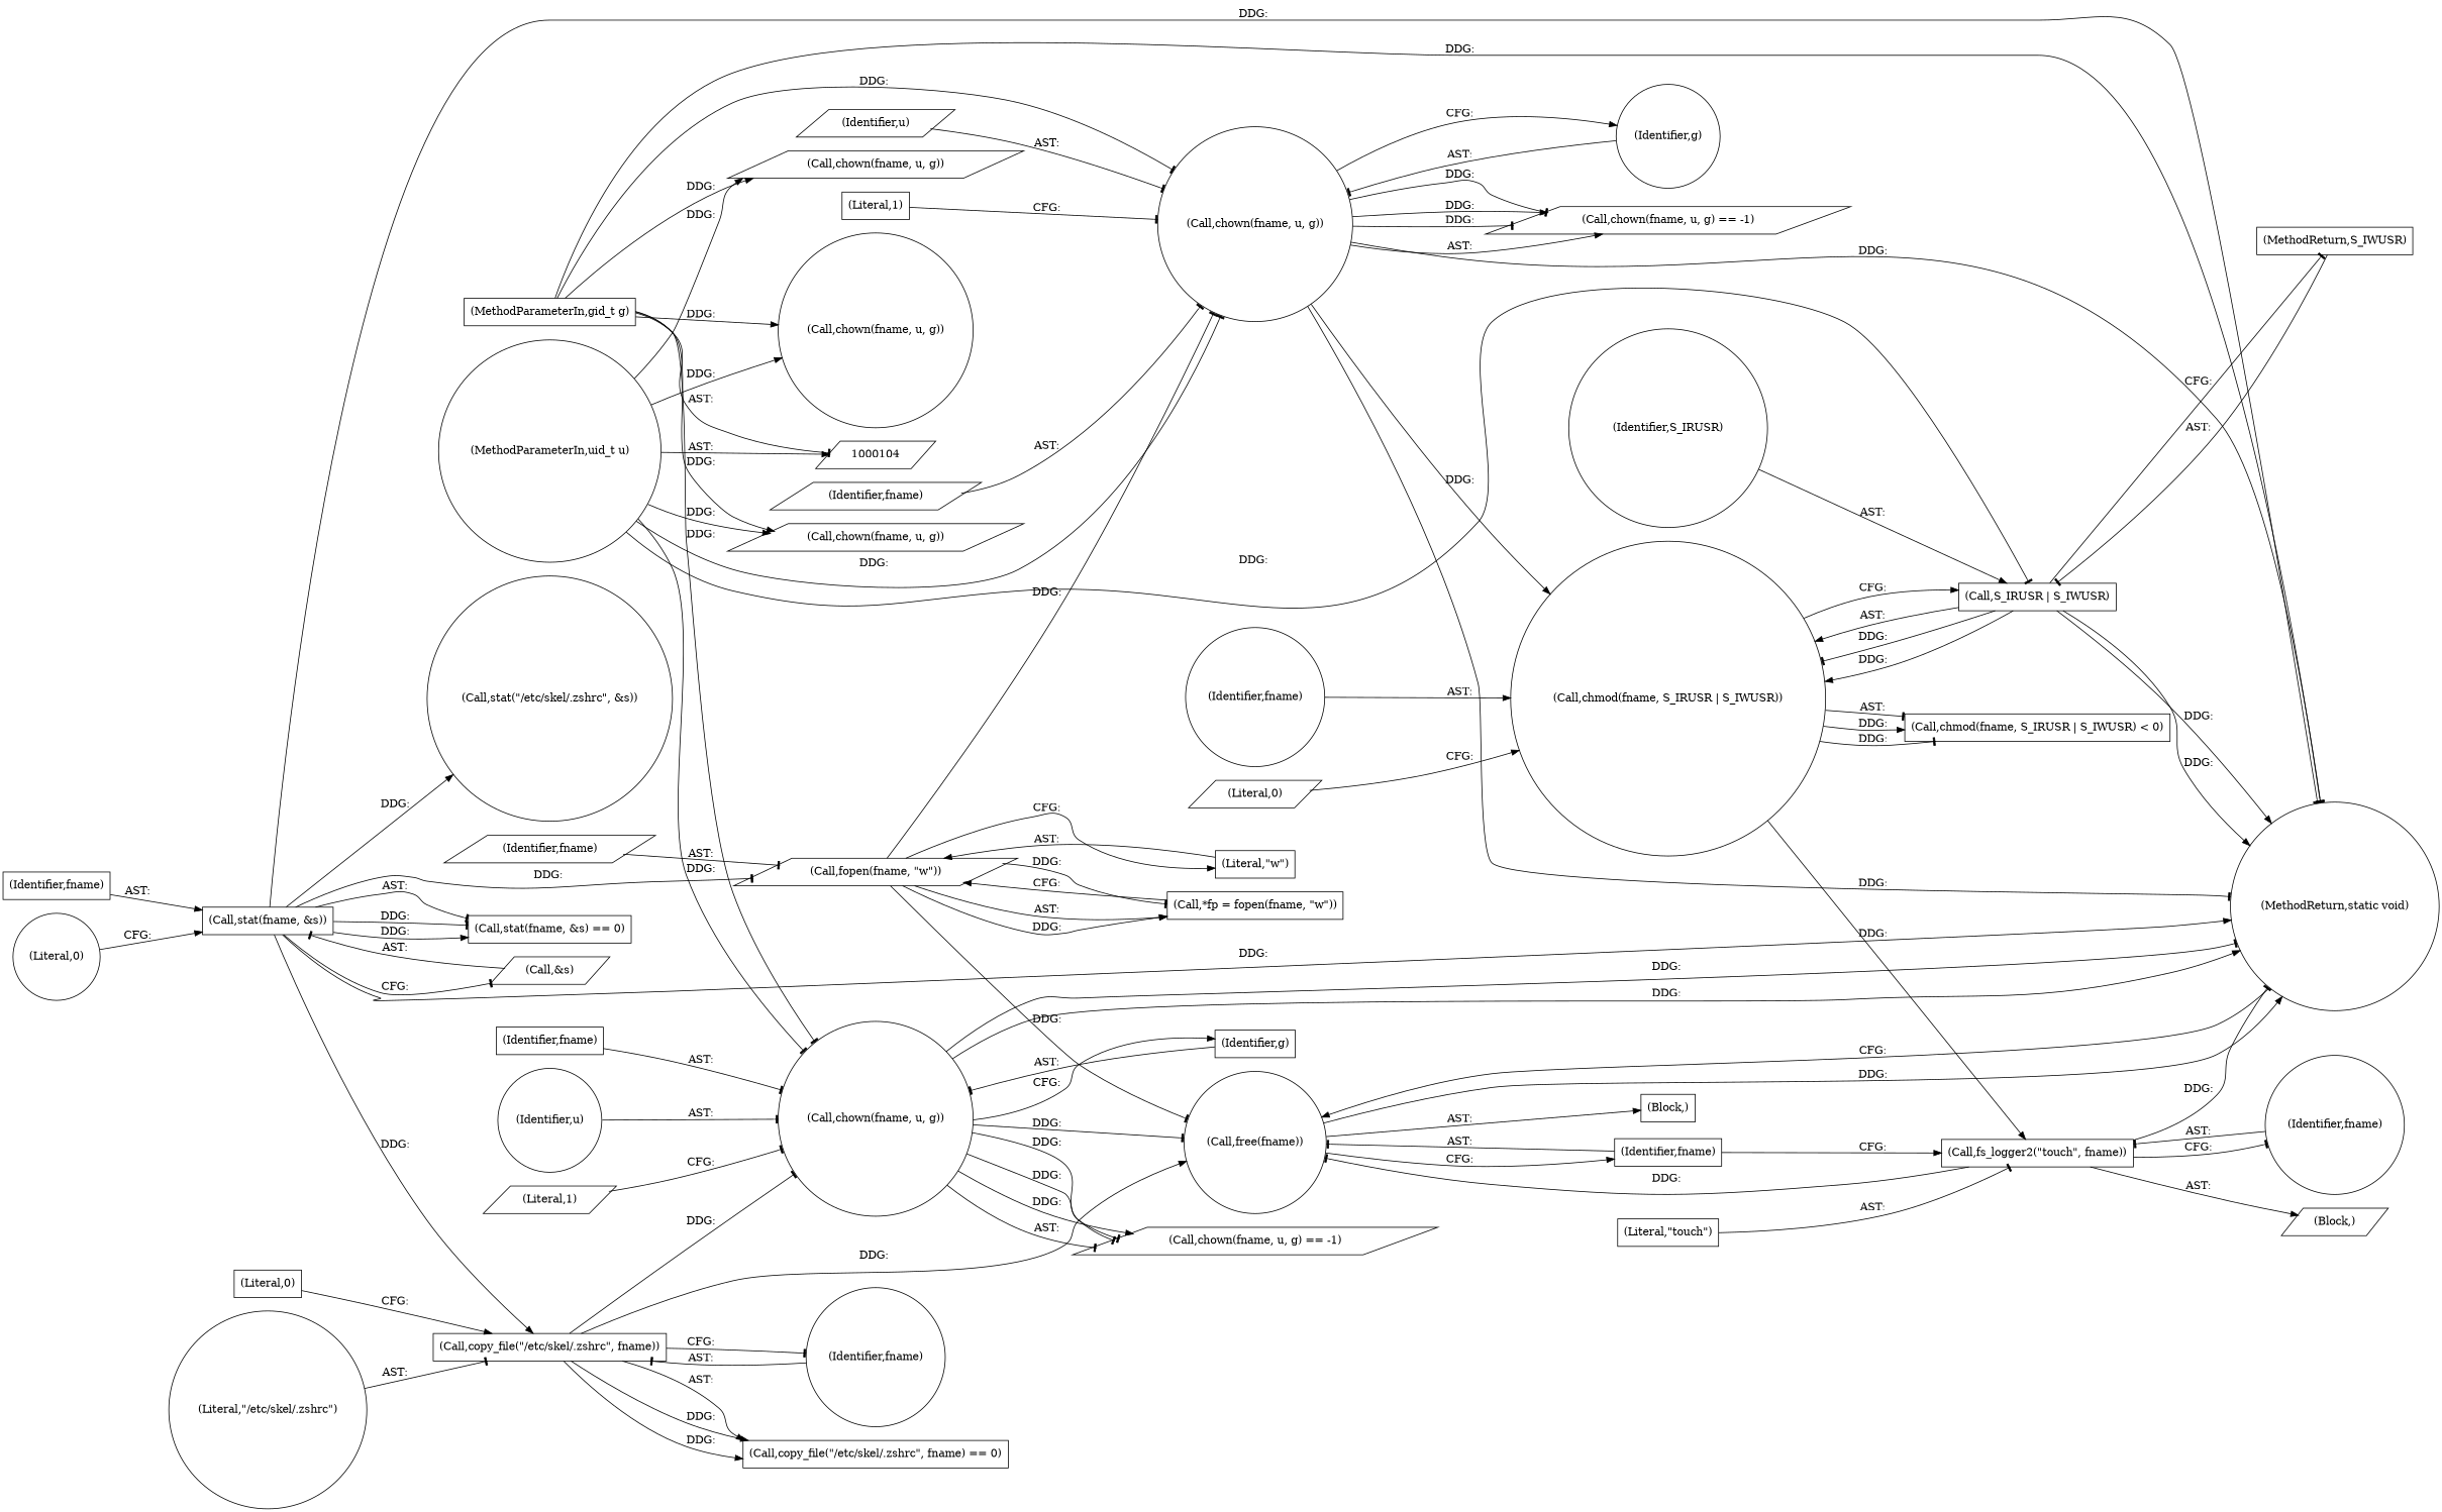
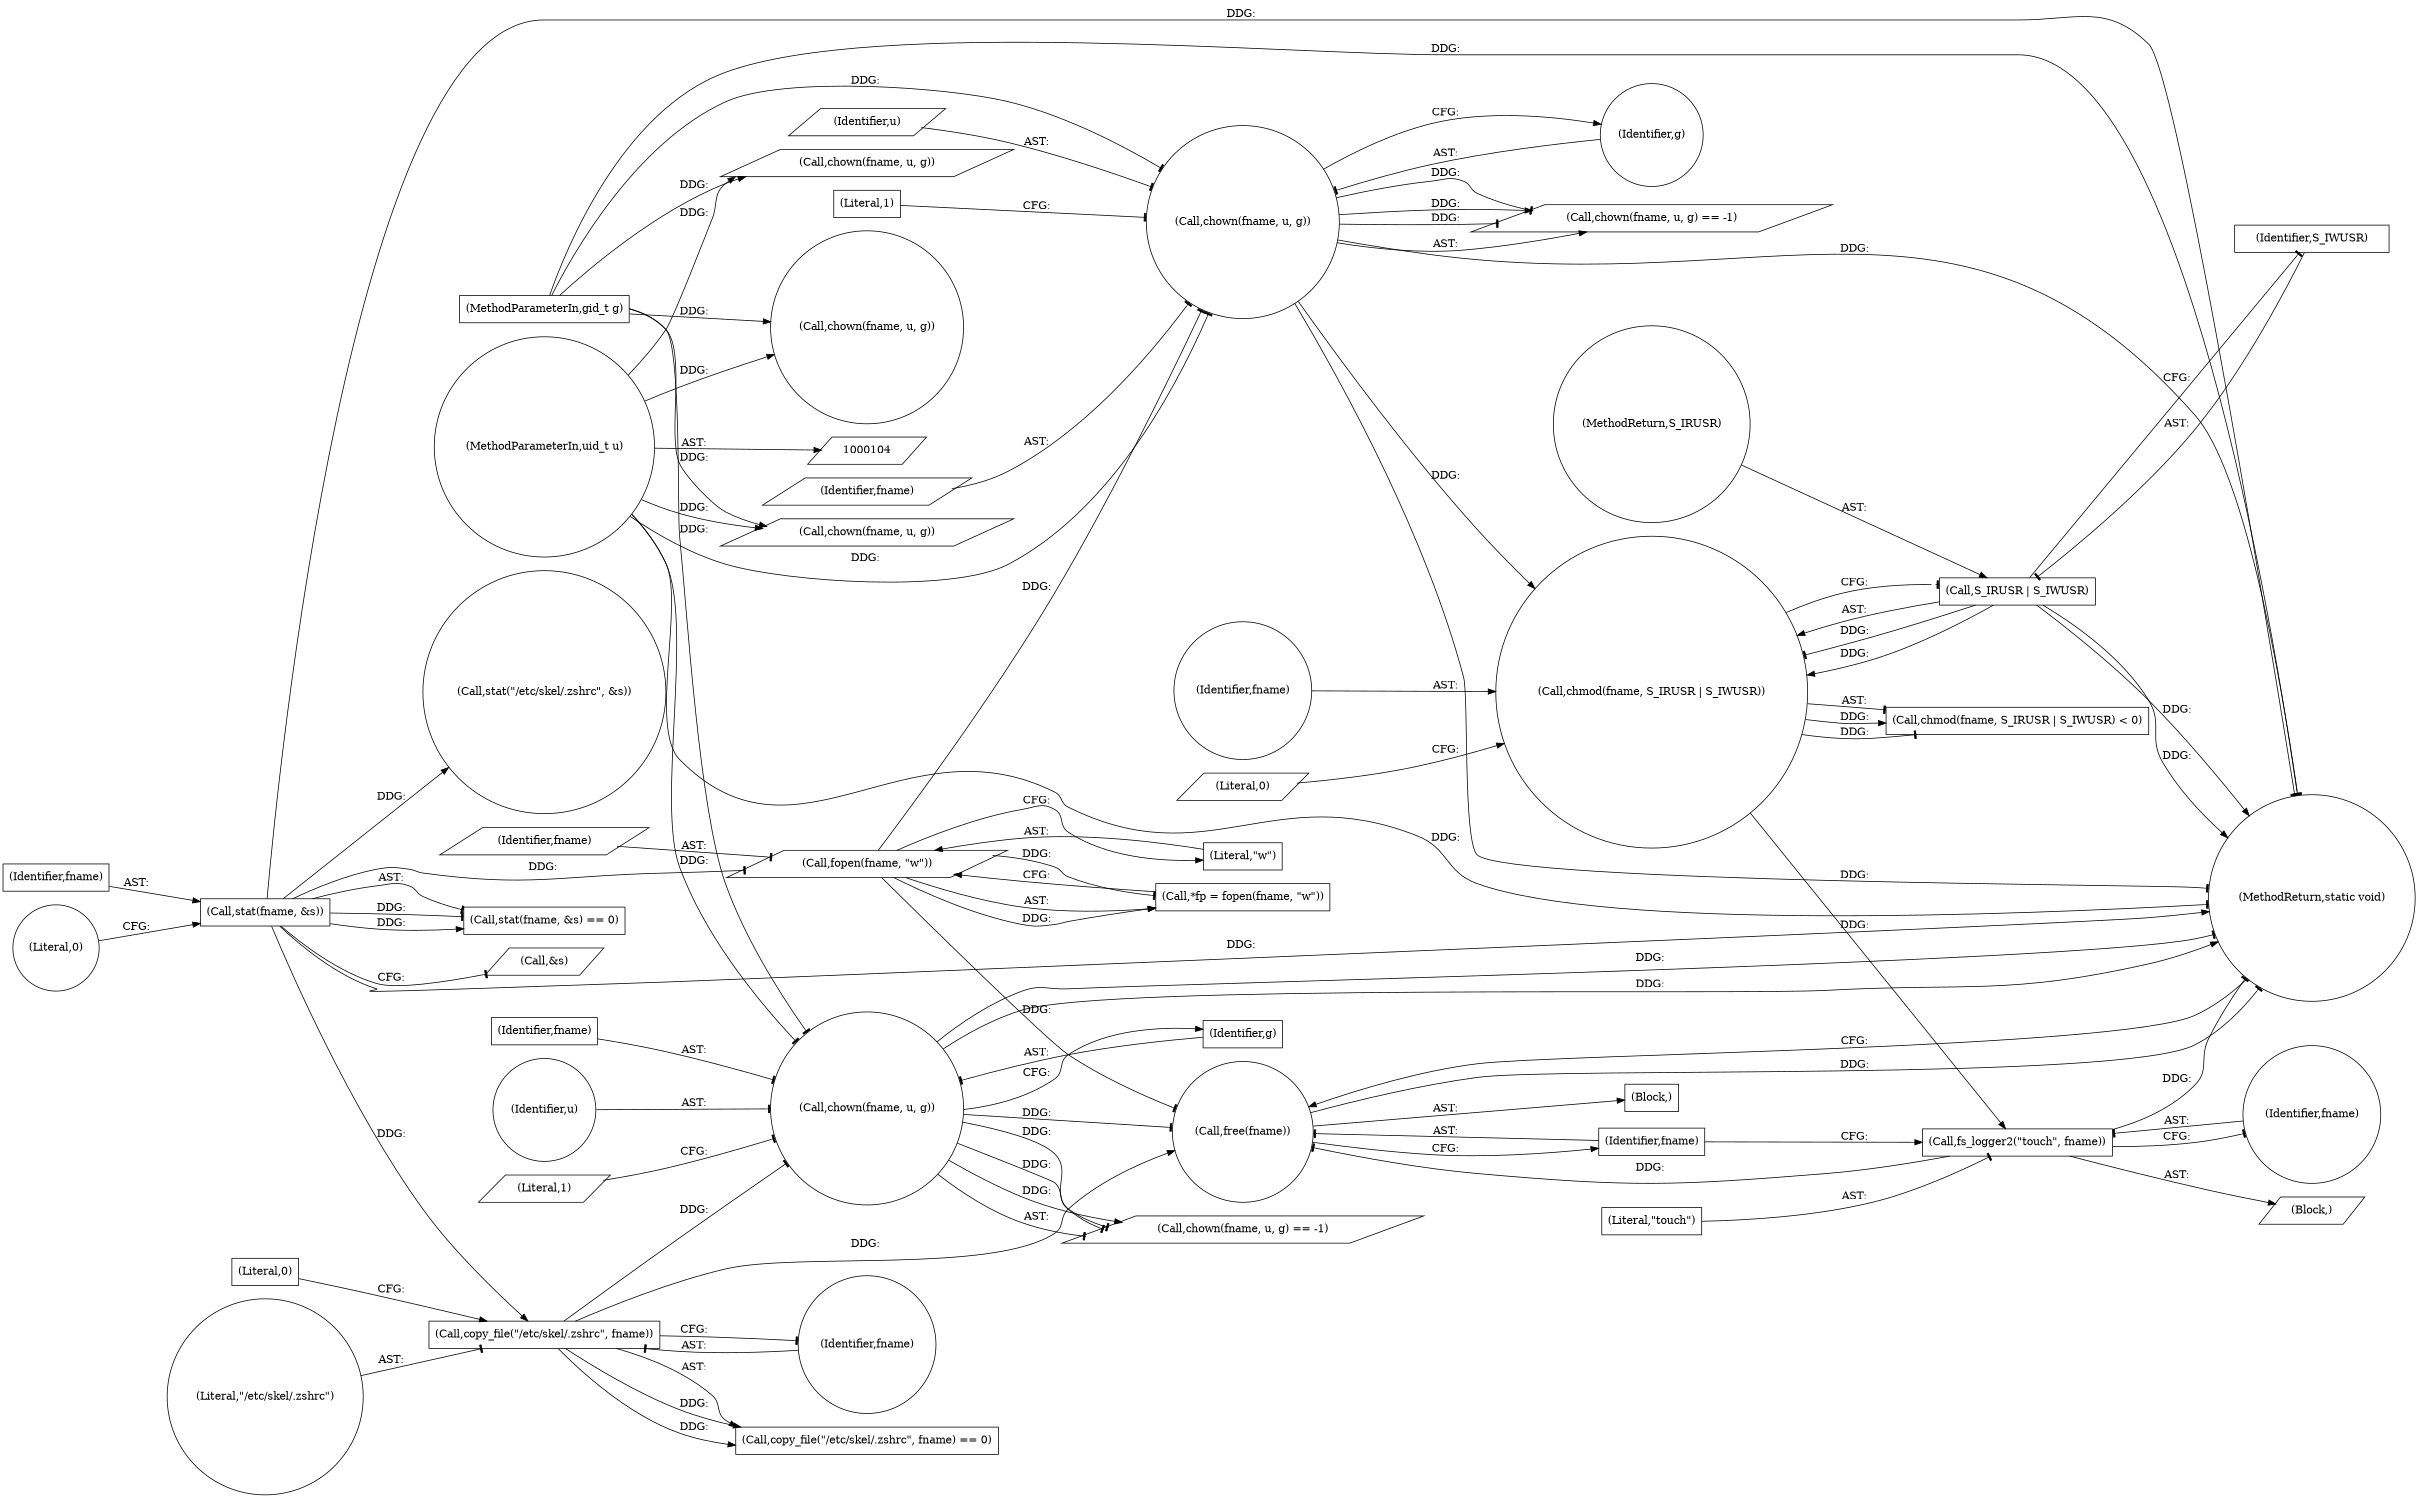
  digraph {
    rankdir=LR
    node [shape=box]
    edge [arrowhead=tee]
    n1 [label="(Call,free(fname))" shape=circle]
    n2 [label="(MethodReturn,static void)" shape=circle]
    n3 [label="(Identifier,fname)"]
    n4 [label="(Block,)"]
    n5 [label="(Call,fs_logger2(\"touch\", fname))"]
    n6 [label="(Call,chown(fname, u, g))" shape=circle]
    n7 [label="(Call,chown(fname, u, g) == -1)" shape=parallelogram]
    n8 [label="(Identifier,g)"]
    n9 [label="(Call,copy_file(\"/etc/skel/.zshrc\", fname))"]
    n10 [label="(Identifier,fname)" shape=circle]
    n11 [label="(Call,copy_file(\"/etc/skel/.zshrc\", fname) == 0)"]
    n12 [label="(Call,stat(fname, &s))"]
    n13 [label="(Call,fopen(fname, \"w\"))" shape=parallelogram]
    n14 [label="(Call,stat(\"/etc/skel/.zshrc\", &s))" shape=circle]
    n15 [label="(Call,&s)" shape=parallelogram]
    n16 [label="(Call,stat(fname, &s) == 0)"]
    n17 [label="(Call,chown(fname, u, g))" shape=circle]
    n18 [label="(Literal,\"w\")"]
    n19 [label="(Call,*fp = fopen(fname, \"w\"))"]
    n20 [label="(MethodParameterIn,uid_t u)" shape=circle]
    n21 [label="(Call,chown(fname, u, g))" shape=parallelogram]
    n22 [label="(Call,chown(fname, u, g))" shape=circle]
    n23 [label="(Call,chown(fname, u, g))" shape=parallelogram]
    1000104 [shape=parallelogram]
    n25 [label="(Call,chmod(fname, S_IRUSR | S_IWUSR))" shape=circle]
    n26 [label="(Identifier,g)" shape=circle]
    n27 [label="(Call,chown(fname, u, g) == -1)" shape=parallelogram]
    n28 [label="(MethodParameterIn,gid_t g)"]
    n29 [label="(Block,)" shape=parallelogram]
    n30 [label="(Identifier,fname)" shape=circle]
    n31 [label="(Call,S_IRUSR | S_IWUSR)"]
    n32 [label="(Call,chmod(fname, S_IRUSR | S_IWUSR) < 0)"]
-   n33 [label="(MethodReturn,S_IWUSR)"]
+   n33 [label="(Identifier,S_IWUSR)"]
    n34 [label="(Identifier,fname)"]
    n35 [label="(Identifier,fname)" shape=circle]
    n36 [label="(Identifier,fname)"]
    n37 [label="(Identifier,u)" shape=circle]
    n38 [label="(Identifier,fname)" shape=parallelogram]
    n39 [label="(Literal,0)"]
    n40 [label="(Identifier,u)" shape=parallelogram]
    n41 [label="(Literal,1)"]
    n42 [label="(Identifier,fname)" shape=parallelogram]
-   n43 [label="(Identifier,S_IRUSR)" shape=circle]
+   n43 [label="(MethodReturn,S_IRUSR)" shape=circle]
    n44 [label="(Literal,0)" shape=circle]
    n45 [label="(Literal,\"touch\")"]
    n46 [label="(Literal,1)" shape=parallelogram]
    n47 [label="(Literal,\"/etc/skel/.zshrc\")" shape=circle]
    n48 [label="(Literal,0)" shape=parallelogram]
-   n1 -> n2 [arrowhead=normal label="DDG: "]
+   n1 -> n2 [label="DDG: "]
    n1 -> n3 [arrowhead=normal label="CFG: "]
    n1 -> n4 [arrowhead=normal label="AST: "]
    n2 -> n1 [arrowhead=normal label="CFG: "]
    n3 -> n1 [label="AST: "]
    n3 -> n5 [arrowhead=normal label="CFG: "]
    n5 -> n1 [label="DDG: "]
    n5 -> n2 [label="DDG: "]
    n5 -> n29 [arrowhead=normal label="AST: "]
    n5 -> n30 [label="CFG: "]
    n6 -> n1 [label="DDG: "]
    n6 -> n2 [label="DDG: "]
    n6 -> n2 [arrowhead=normal label="DDG: "]
    n6 -> n7 [label="AST: "]
    n6 -> n7 [label="DDG: "]
    n6 -> n7 [label="DDG: "]
    n6 -> n7 [arrowhead=normal label="DDG: "]
    n6 -> n8 [arrowhead=normal label="CFG: "]
    n8 -> n6 [label="AST: "]
    n9 -> n1 [arrowhead=normal label="DDG: "]
    n9 -> n6 [label="DDG: "]
    n9 -> n10 [label="CFG: "]
    n9 -> n11 [arrowhead=normal label="AST: "]
    n9 -> n11 [arrowhead=normal label="DDG: "]
    n9 -> n11 [arrowhead=normal label="DDG: "]
    n10 -> n9 [label="AST: "]
    n12 -> n2 [arrowhead=normal label="DDG: "]
    n12 -> n2 [label="DDG: "]
    n12 -> n9 [arrowhead=normal label="DDG: "]
    n12 -> n13 [label="DDG: "]
    n12 -> n14 [arrowhead=normal label="DDG: "]
    n12 -> n15 [label="CFG: "]
    n12 -> n16 [label="AST: "]
    n12 -> n16 [label="DDG: "]
    n12 -> n16 [arrowhead=normal label="DDG: "]
    n13 -> n1 [label="DDG: "]
    n13 -> n17 [label="DDG: "]
    n13 -> n18 [arrowhead=normal label="CFG: "]
    n13 -> n19 [arrowhead=normal label="AST: "]
    n13 -> n19 [arrowhead=normal label="DDG: "]
    n13 -> n19 [label="DDG: "]
-   n15 -> n12 [label="AST: "]
    n17 -> n2 [label="DDG: "]
    n17 -> n2 [label="DDG: "]
    n17 -> n25 [arrowhead=normal label="DDG: "]
    n17 -> n26 [arrowhead=normal label="CFG: "]
    n17 -> n27 [arrowhead=normal label="AST: "]
    n17 -> n27 [label="DDG: "]
    n17 -> n27 [arrowhead=normal label="DDG: "]
    n17 -> n27 [label="DDG: "]
    n18 -> n13 [arrowhead=normal label="AST: "]
    n19 -> n13 [arrowhead=normal label="CFG: "]
-   n20 -> n31 [label="DDG: "]
+   n20 -> n2 [label="DDG: "]
    n20 -> n6 [label="DDG: "]
    n20 -> n17 [label="DDG: "]
    n20 -> n21 [arrowhead=normal label="DDG: "]
    n20 -> n22 [arrowhead=normal label="DDG: "]
    n20 -> n23 [arrowhead=normal label="DDG: "]
    n20 -> 1000104 [arrowhead=normal label="AST: "]
    n25 -> n5 [arrowhead=normal label="DDG: "]
-   n25 -> n31 [arrowhead=normal label="CFG: "]
+   n25 -> n31 [label="CFG: "]
    n25 -> n32 [label="AST: "]
    n25 -> n32 [arrowhead=normal label="DDG: "]
    n25 -> n32 [label="DDG: "]
    n26 -> n17 [label="AST: "]
    n28 -> n2 [label="DDG: "]
    n28 -> n6 [label="DDG: "]
    n28 -> n17 [label="DDG: "]
    n28 -> n21 [arrowhead=normal label="DDG: "]
    n28 -> n22 [arrowhead=normal label="DDG: "]
    n28 -> n23 [arrowhead=normal label="DDG: "]
-   n28 -> 1000104 [label="AST: "]
    n30 -> n5 [label="AST: "]
    n31 -> n2 [arrowhead=normal label="DDG: "]
    n31 -> n2 [arrowhead=normal label="DDG: "]
    n31 -> n25 [arrowhead=normal label="AST: "]
    n31 -> n25 [label="DDG: "]
    n31 -> n25 [arrowhead=normal label="DDG: "]
    n31 -> n33 [label="CFG: "]
    n33 -> n31 [label="AST: "]
    n34 -> n6 [label="AST: "]
    n35 -> n25 [arrowhead=normal label="AST: "]
    n36 -> n12 [arrowhead=normal label="AST: "]
    n37 -> n6 [label="AST: "]
    n38 -> n13 [label="AST: "]
    n39 -> n9 [arrowhead=normal label="CFG: "]
    n40 -> n17 [label="AST: "]
    n41 -> n17 [label="CFG: "]
    n42 -> n17 [label="AST: "]
    n43 -> n31 [arrowhead=normal label="AST: "]
    n44 -> n12 [arrowhead=normal label="CFG: "]
    n45 -> n5 [label="AST: "]
    n46 -> n6 [label="CFG: "]
    n47 -> n9 [label="AST: "]
    n48 -> n25 [arrowhead=normal label="CFG: "]
  }
